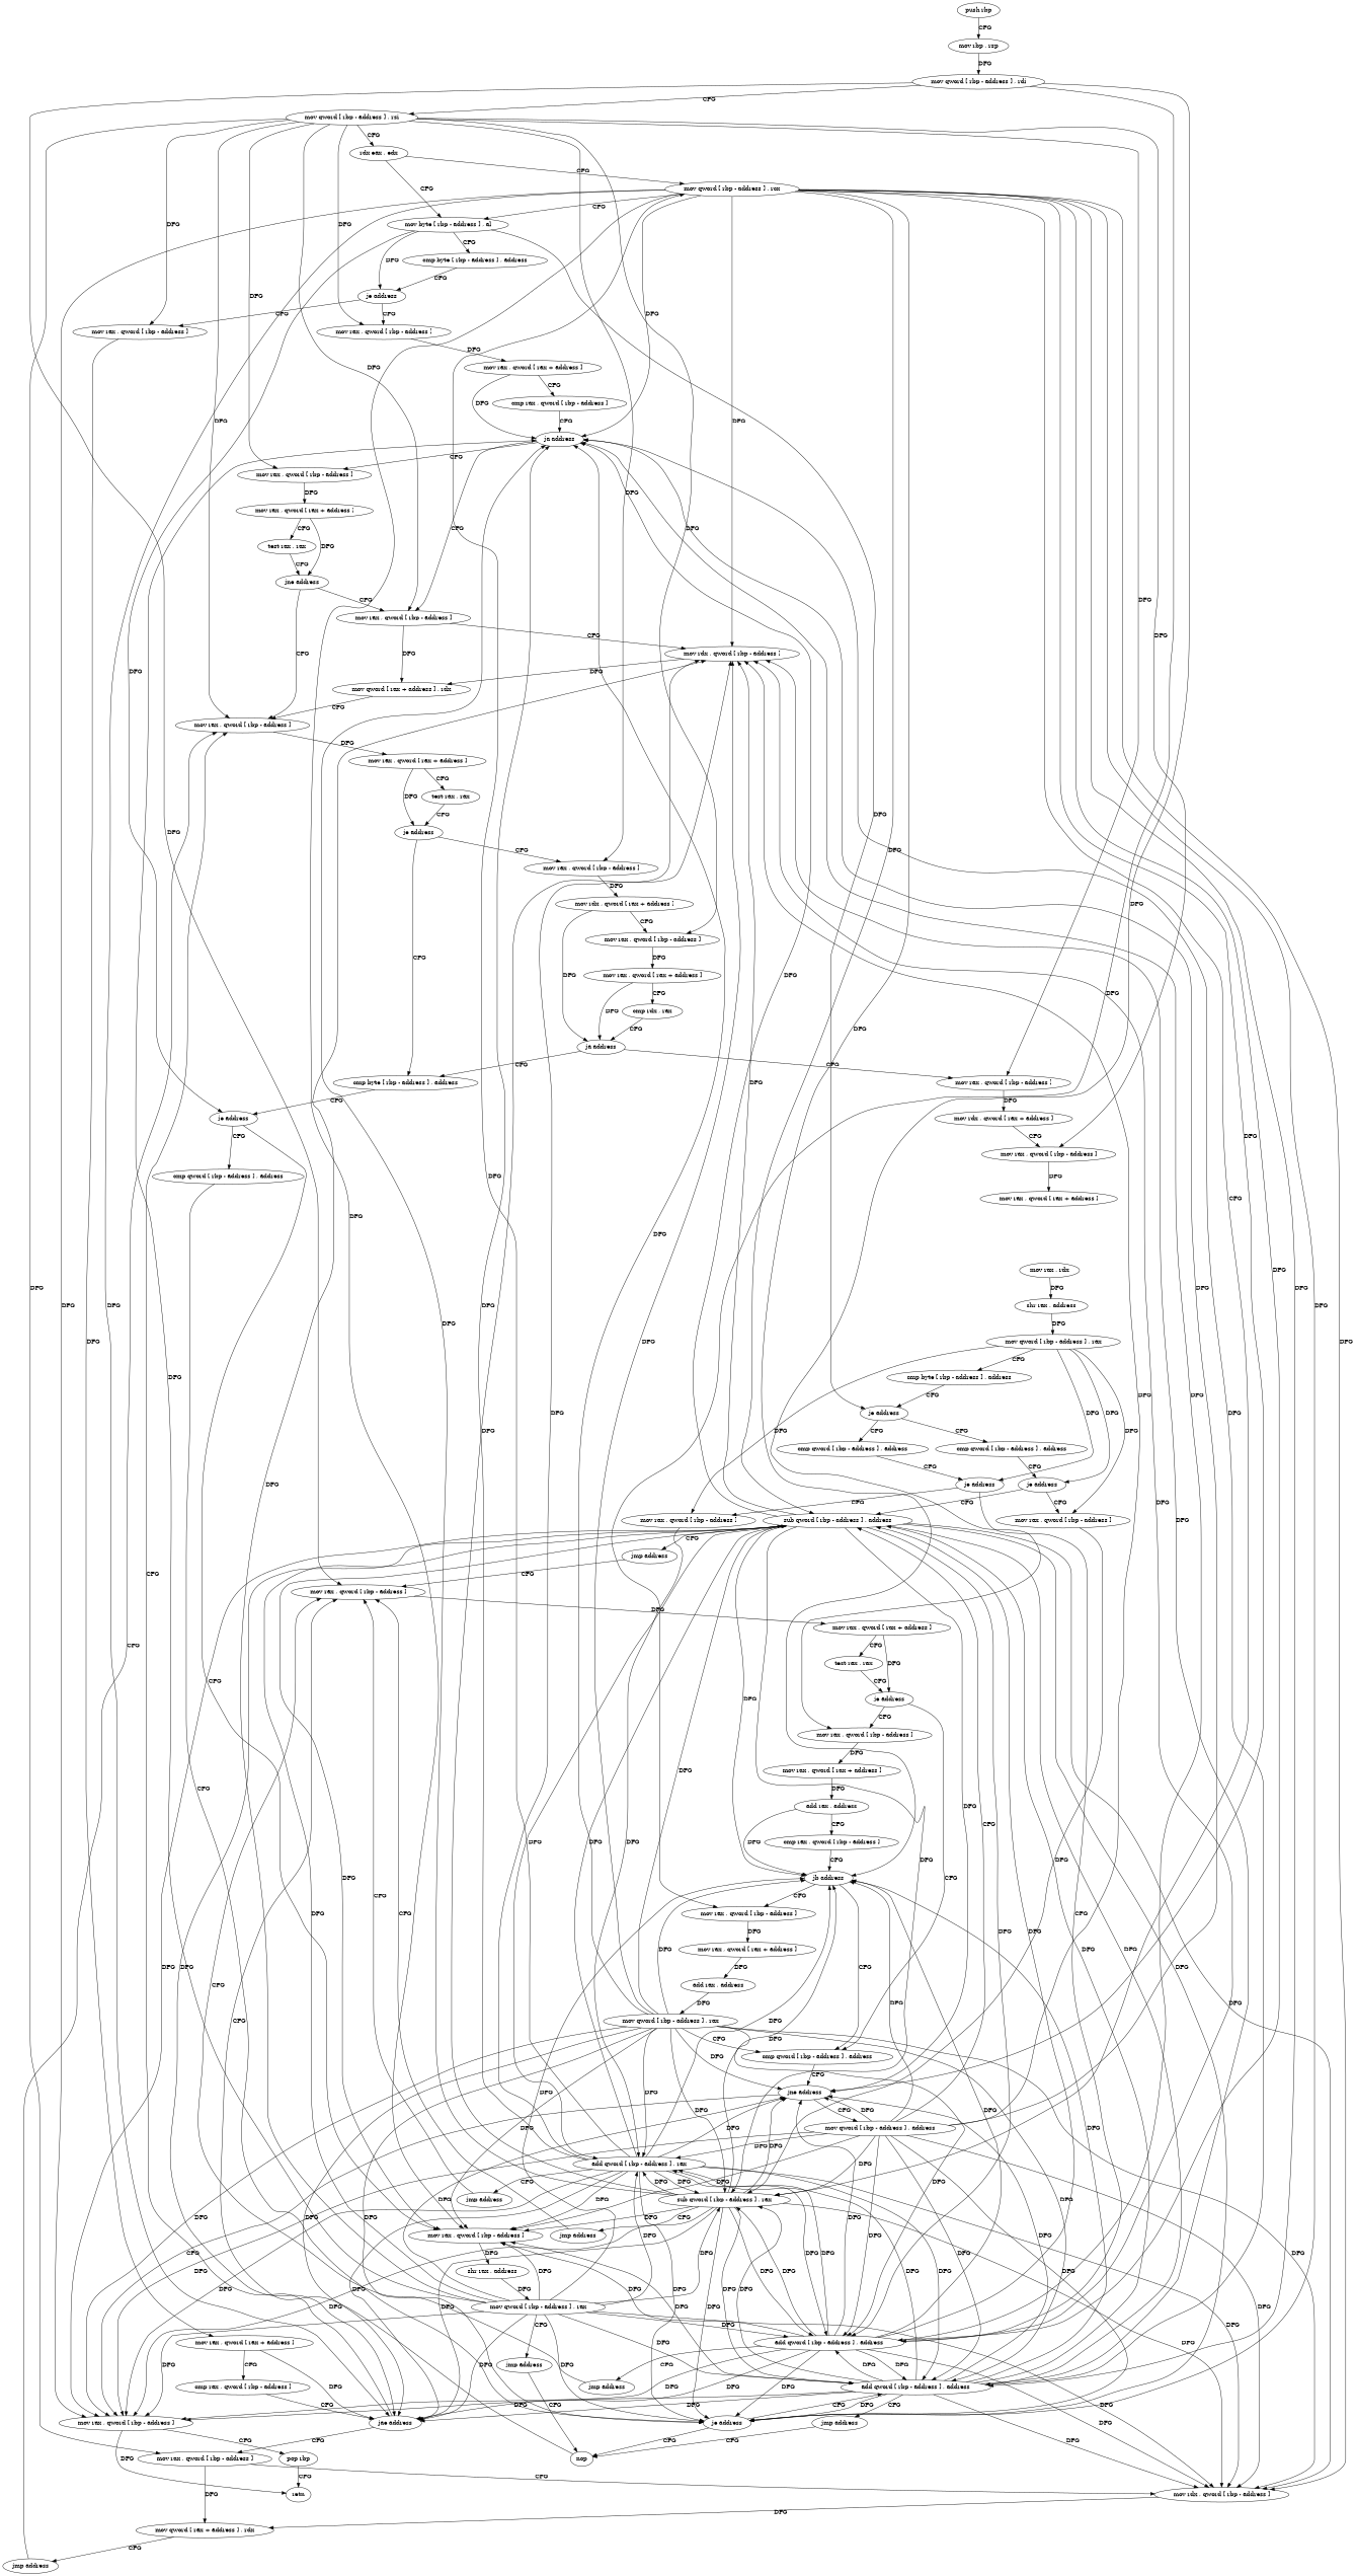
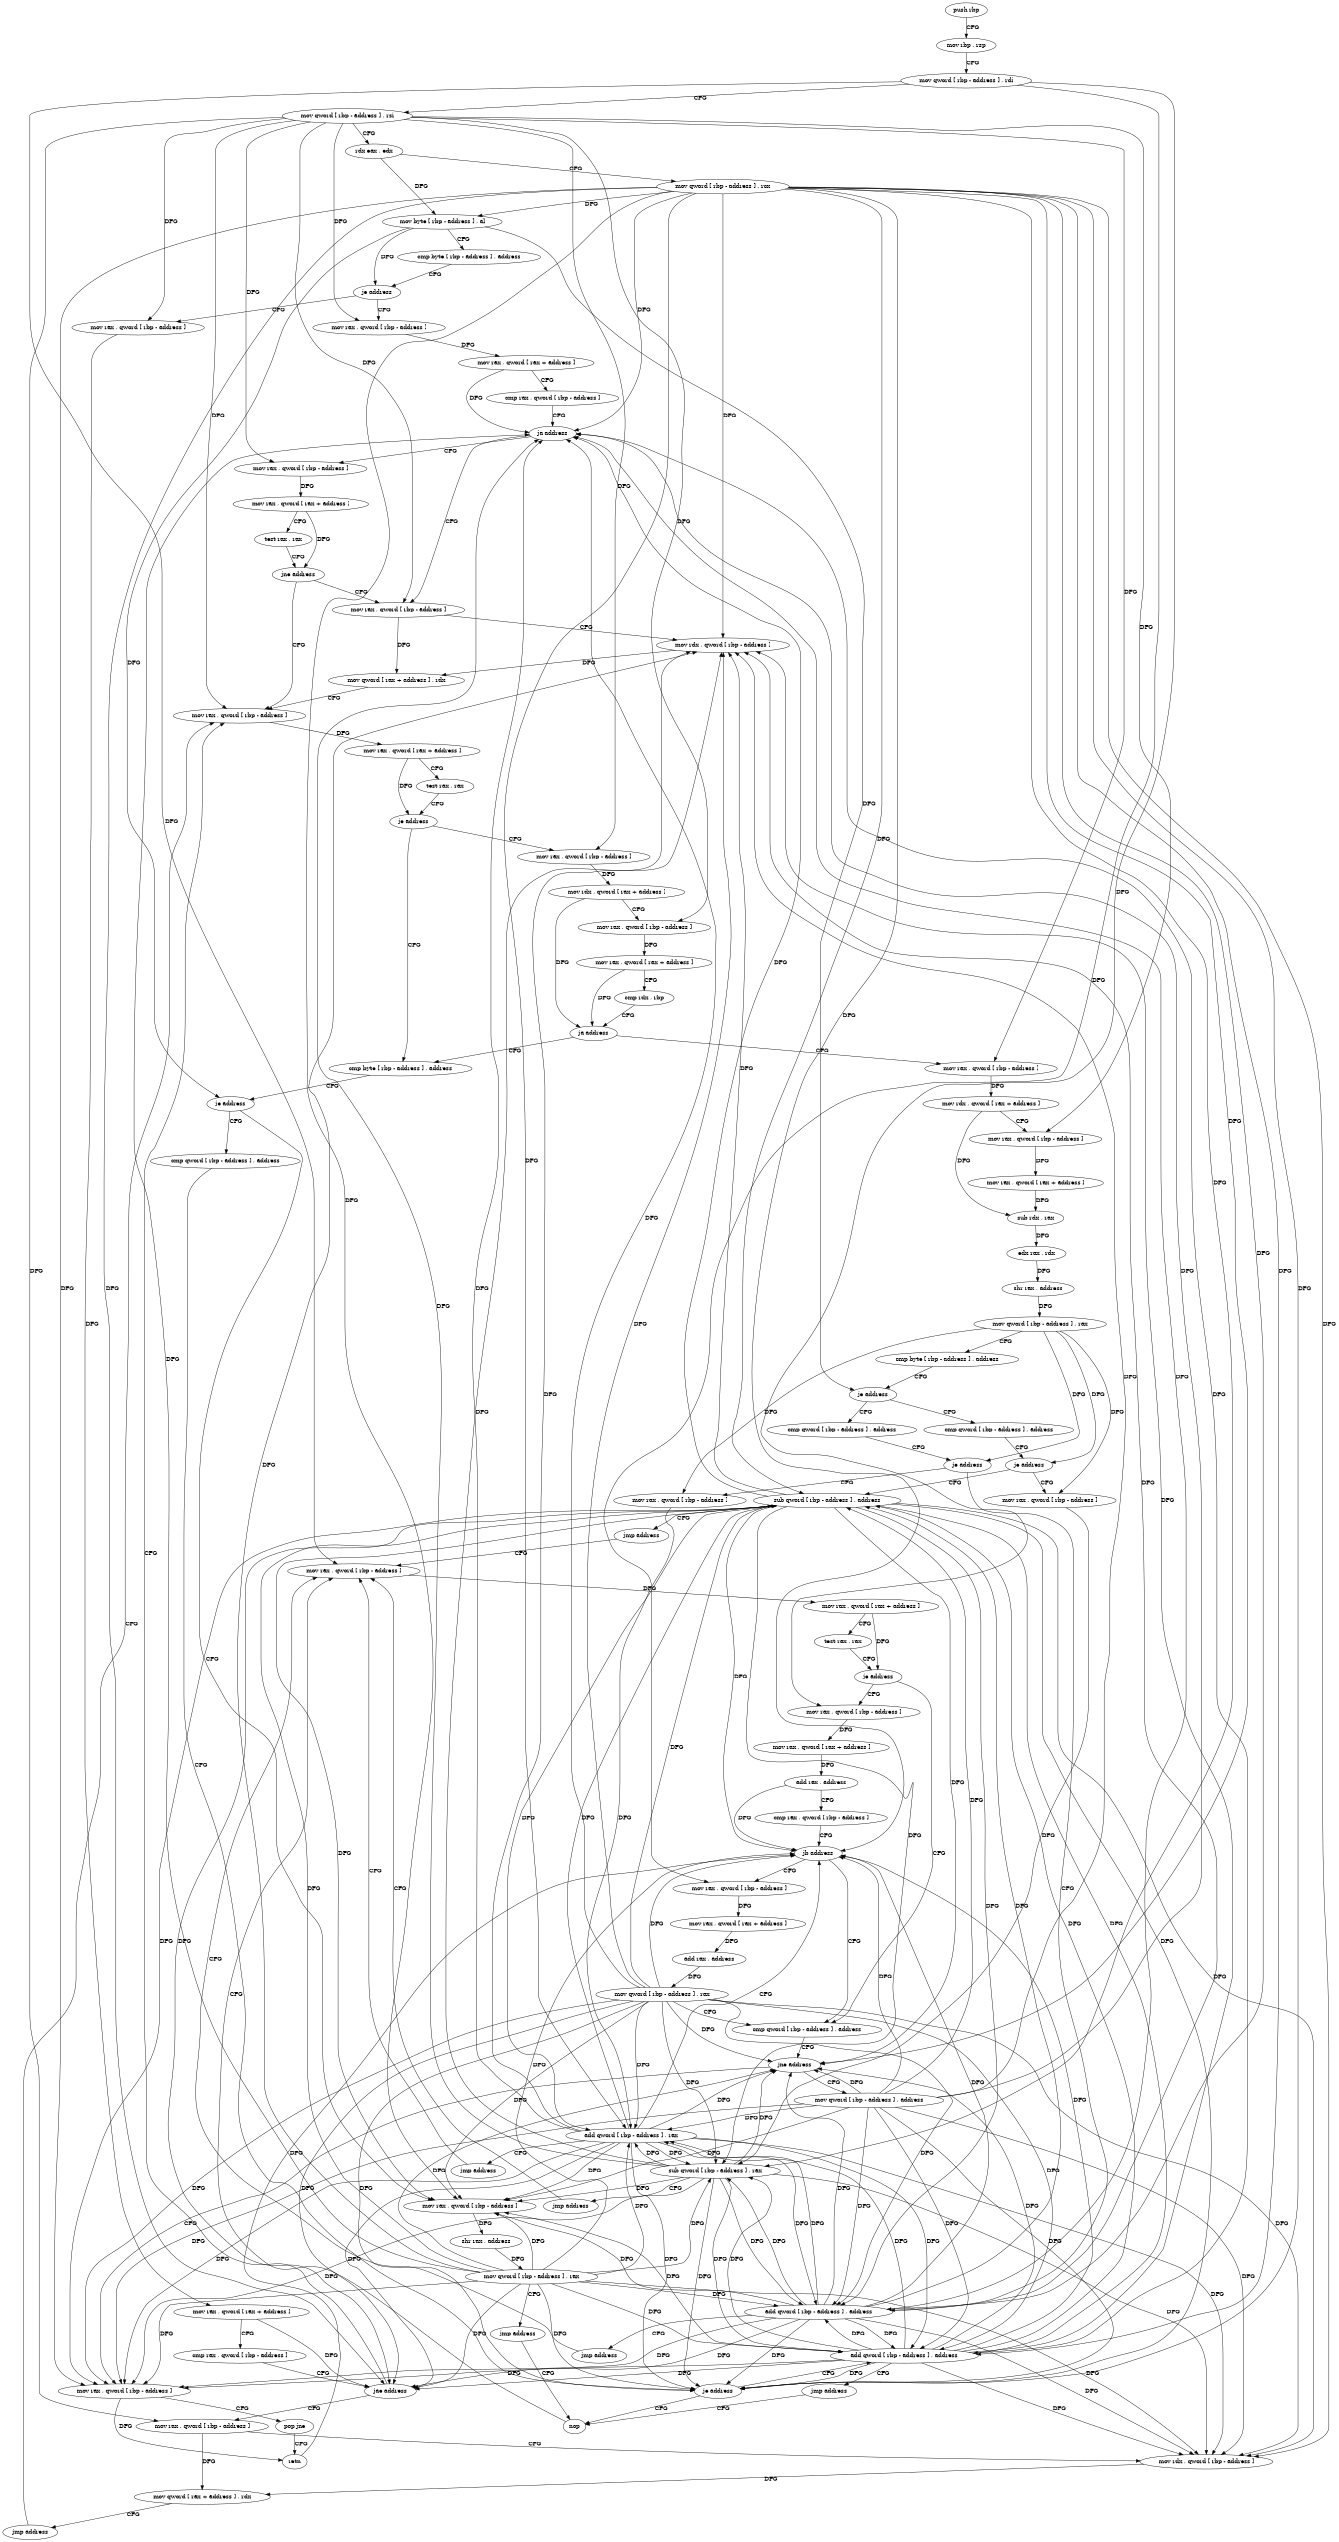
  digraph {
    n1 [label="push rbp"]
    n2 [label="mov rbp , rsp"]
    n3 [label="mov qword [ rbp - address ] , rdi"]
    n4 [label="mov qword [ rbp - address ] , rsi"]
    n5 [label="mov rax , qword [ rbp - address ]"]
    n6 [label="mov rax , qword [ rbp - address ]"]
    n7 [label="mov rax , qword [ rbp - address ]"]
    n8 [label="rdx eax , edx"]
    n9 [label="mov rax , qword [ rbp - address ]"]
    n10 [label="mov rax , qword [ rbp - address ]"]
    n11 [label="mov rax , qword [ rbp - address ]"]
    n12 [label="mov rax , qword [ rbp - address ]"]
    n13 [label="mov rax , qword [ rbp - address ]"]
    n14 [label="mov rax , qword [ rbp - address ]"]
    n15 [label="mov rax , qword [ rbp - address ]"]
    n16 [label="mov rax , qword [ rbp - address ]"]
    n17 [label="mov rax , qword [ rbp - address ]"]
    n18 [label="mov rax , qword [ rbp - address ]"]
    n19 [label="mov rax , qword [ rax + address ]"]
    n20 [label="mov rax , qword [ rax + address ]"]
    n21 [label="mov rax , qword [ rax + address ]"]
    n22 [label="mov qword [ rbp - address ] , rcx"]
    n23 [label="mov byte [ rbp - address ] , al"]
    n24 [label="mov rax , qword [ rax + address ]"]
    n25 [label="mov rax , qword [ rax + address ]"]
    n26 [label="mov rdx , qword [ rbp - address ]"]
    n27 [label="mov qword [ rax + address ] , rdx"]
    n28 [label="mov rax , qword [ rax + address ]"]
    n29 [label="mov rax , qword [ rax + address ]"]
    n30 [label="mov rdx , qword [ rbp - address ]"]
    n31 [label="mov qword [ rax + address ] , rdx"]
    n32 [label="mov rdx , qword [ rax + address ]"]
    n33 [label="mov rax , qword [ rax + address ]"]
    n34 [label="mov rdx , qword [ rax + address ]"]
    n35 [label="mov rax , qword [ rax + address ]"]
    n36 [label="ja address"]
    n37 [label="jae address"]
    n38 [label="mov rax , qword [ rbp - address ]"]
    n39 [label="je address"]
    n40 [label="add qword [ rbp - address ] , address"]
    n41 [label="sub qword [ rbp - address ] , address"]
    n42 [label="add qword [ rbp - address ] , address"]
    n43 [label="jne address"]
    n44 [label="mov rax , qword [ rbp - address ]"]
    n45 [label="jb address"]
    n46 [label="sub qword [ rbp - address ] , rax"]
    n47 [label="add qword [ rbp - address ] , rax"]
    n48 [label="cmp byte [ rbp - address ] , address"]
    n49 [label="je address"]
    n50 [label="je address"]
    n51 [label="je address"]
    n52 [label="shr rax , address"]
    n53 [label=nop]
    n54 [label="jmp address"]
    n55 [label="jmp address"]
    n56 [label="jmp address"]
    n57 [label="mov qword [ rbp - address ] , address"]
-   n58 [label="pop rbp"]
+   n58 [label="pop jne"]
    n59 [label=retn]
    n60 [label="cmp qword [ rbp - address ] , address"]
    n61 [label="jmp address"]
    n62 [label="jmp address"]
    n63 [label="cmp qword [ rbp - address ] , address"]
    n64 [label="cmp qword [ rbp - address ] , address"]
    n65 [label="cmp qword [ rbp - address ] , address"]
    n66 [label="cmp rax , qword [ rbp - address ]"]
    n67 [label="cmp rax , qword [ rbp - address ]"]
    n68 [label="test rax , rax"]
    n69 [label="jne address"]
    n70 [label="test rax , rax"]
    n71 [label="je address"]
    n72 [label="jmp address"]
    n73 [label="cmp byte [ rbp - address ] , address"]
    n74 [label="ja address"]
    n75 [label="mov qword [ rbp - address ] , rax"]
-   n76 [label="cmp rdx , rax"]
+   n76 [label="cmp rdx , rbp"]
+   n77 [label="sub rdx , rax"]
    n78 [label="jmp address"]
-   n79 [label="mov rax , rdx"]
+   n79 [label="edx rax , rdx"]
    n80 [label="shr rax , address"]
    n81 [label="mov qword [ rbp - address ] , rax"]
    n82 [label="cmp byte [ rbp - address ] , address"]
    n83 [label="je address"]
    n84 [label="mov rax , qword [ rbp - address ]"]
    n85 [label="je address"]
    n86 [label="mov rax , qword [ rbp - address ]"]
    n87 [label="test rax , rax"]
    n88 [label="je address"]
    n89 [label="add rax , address"]
    n90 [label="cmp rax , qword [ rbp - address ]"]
    n91 [label="add rax , address"]
    n92 [label="mov qword [ rbp - address ] , rax"]
    n1 -> n2 [label=CFG]
-   n2 -> n3 [label=DFG]
+   n2 -> n3 [label=CFG]
    n3 -> n4 [label=CFG]
    n3 -> n5 [label=DFG]
    n3 -> n6 [label=DFG]
    n3 -> n7 [label=DFG]
    n4 -> n8 [label=CFG]
    n4 -> n9 [label=DFG]
    n4 -> n10 [label=DFG]
    n4 -> n11 [label=DFG]
    n4 -> n12 [label=DFG]
    n4 -> n13 [label=DFG]
    n4 -> n14 [label=DFG]
    n4 -> n15 [label=DFG]
    n4 -> n16 [label=DFG]
    n4 -> n17 [label=DFG]
    n4 -> n18 [label=DFG]
    n5 -> n19 [label=DFG]
    n6 -> n20 [label=DFG]
    n7 -> n21 [label=DFG]
    n8 -> n22 [label=CFG]
-   n8 -> n23 [label=CFG]
+   n8 -> n23 [label=DFG]
    n9 -> n24 [label=DFG]
    n10 -> n25 [label=DFG]
    n11 -> n26 [label=CFG]
    n11 -> n27 [label=DFG]
    n12 -> n28 [label=DFG]
    n13 -> n29 [label=DFG]
    n14 -> n30 [label=CFG]
    n14 -> n31 [label=DFG]
    n15 -> n32 [label=DFG]
    n16 -> n33 [label=DFG]
    n17 -> n34 [label=DFG]
    n18 -> n35 [label=DFG]
    n19 -> n87 [label=CFG]
    n19 -> n88 [label=DFG]
    n20 -> n89 [label=DFG]
    n21 -> n91 [label=DFG]
-   n22 -> n23 [label=CFG]
+   n22 -> n23 [label=DFG]
    n22 -> n26 [label=DFG]
    n22 -> n30 [label=DFG]
    n22 -> n36 [label=DFG]
    n22 -> n37 [label=DFG]
    n22 -> n38 [label=DFG]
    n22 -> n39 [label=DFG]
    n22 -> n40 [label=DFG]
    n22 -> n41 [label=DFG]
    n22 -> n42 [label=DFG]
    n22 -> n43 [label=DFG]
    n22 -> n44 [label=DFG]
    n22 -> n45 [label=DFG]
-   n22 -> n46 [label=CFG]
-   n47 -> n22 [label=DFG]
+   n22 -> n46 [label=DFG]
+   n22 -> n47 [label=DFG]
    n23 -> n48 [label=CFG]
    n23 -> n49 [label=DFG]
    n23 -> n50 [label=DFG]
    n23 -> n51 [label=DFG]
    n24 -> n36 [label=DFG]
    n24 -> n66 [label=CFG]
    n25 -> n37 [label=DFG]
    n25 -> n67 [label=CFG]
    n26 -> n27 [label=DFG]
    n27 -> n13 [label=CFG]
    n28 -> n68 [label=CFG]
    n28 -> n69 [label=DFG]
    n29 -> n70 [label=CFG]
    n29 -> n71 [label=DFG]
    n30 -> n31 [label=DFG]
    n31 -> n72 [label=CFG]
    n32 -> n16 [label=CFG]
    n32 -> n74 [label=DFG]
    n33 -> n74 [label=DFG]
    n33 -> n76 [label=CFG]
    n34 -> n18 [label=CFG]
+   n34 -> n77 [label=DFG]
+   n35 -> n77 [label=DFG]
    n36 -> n11 [label=CFG]
    n36 -> n12 [label=CFG]
    n37 -> n13 [label=CFG]
    n37 -> n14 [label=CFG]
    n38 -> n52 [label=DFG]
    n39 -> n40 [label=CFG]
    n39 -> n53 [label=CFG]
    n40 -> n26 [label=DFG]
    n40 -> n30 [label=DFG]
    n40 -> n36 [label=DFG]
    n40 -> n37 [label=DFG]
    n40 -> n38 [label=DFG]
    n40 -> n39 [label=DFG]
    n40 -> n41 [label=DFG]
    n40 -> n42 [label=DFG]
    n40 -> n43 [label=DFG]
    n40 -> n44 [label=DFG]
    n40 -> n45 [label=DFG]
    n40 -> n46 [label=DFG]
    n40 -> n47 [label=DFG]
    n40 -> n54 [label=CFG]
    n41 -> n26 [label=DFG]
    n41 -> n30 [label=DFG]
    n41 -> n36 [label=DFG]
    n41 -> n37 [label=DFG]
    n41 -> n38 [label=DFG]
    n41 -> n39 [label=DFG]
    n41 -> n40 [label=DFG]
    n41 -> n42 [label=DFG]
    n41 -> n43 [label=DFG]
    n41 -> n44 [label=DFG]
    n41 -> n45 [label=DFG]
    n41 -> n46 [label=DFG]
    n41 -> n47 [label=DFG]
    n41 -> n55 [label=CFG]
    n42 -> n26 [label=DFG]
    n42 -> n30 [label=DFG]
    n42 -> n36 [label=DFG]
    n42 -> n37 [label=DFG]
    n42 -> n38 [label=DFG]
    n42 -> n39 [label=DFG]
    n42 -> n40 [label=DFG]
    n42 -> n41 [label=DFG]
    n42 -> n43 [label=DFG]
    n42 -> n44 [label=DFG]
    n42 -> n45 [label=DFG]
    n42 -> n46 [label=DFG]
    n42 -> n47 [label=DFG]
    n42 -> n56 [label=CFG]
    n43 -> n44 [label=CFG]
    n43 -> n57 [label=CFG]
    n44 -> n58 [label=CFG]
    n44 -> n59 [label=DFG]
    n45 -> n7 [label=CFG]
    n45 -> n60 [label=CFG]
    n46 -> n26 [label=DFG]
    n46 -> n30 [label=DFG]
    n46 -> n36 [label=DFG]
-   n46 -> n37 [label=DFG]
    n46 -> n38 [label=DFG]
    n46 -> n39 [label=DFG]
    n46 -> n40 [label=DFG]
    n46 -> n42 [label=DFG]
    n46 -> n43 [label=DFG]
    n46 -> n44 [label=DFG]
-   n46 -> n45 [label=DFG]
+   n59 -> n45 [label=DFG]
    n46 -> n47 [label=DFG]
    n46 -> n61 [label=CFG]
    n47 -> n26 [label=DFG]
    n47 -> n30 [label=DFG]
    n47 -> n36 [label=DFG]
    n47 -> n37 [label=DFG]
    n47 -> n38 [label=DFG]
    n47 -> n39 [label=DFG]
    n47 -> n40 [label=DFG]
    n47 -> n41 [label=DFG]
    n47 -> n42 [label=DFG]
    n47 -> n43 [label=DFG]
    n47 -> n44 [label=DFG]
-   n47 -> n45 [label=DFG]
+   n47 -> n45 [label=CFG]
    n47 -> n46 [label=DFG]
    n47 -> n62 [label=CFG]
    n48 -> n49 [label=CFG]
    n49 -> n9 [label=CFG]
    n49 -> n10 [label=CFG]
    n50 -> n38 [label=CFG]
    n50 -> n63 [label=CFG]
    n51 -> n64 [label=CFG]
    n51 -> n65 [label=CFG]
    n52 -> n75 [label=DFG]
    n53 -> n5 [label=CFG]
    n54 -> n53 [label=CFG]
    n55 -> n5 [label=CFG]
    n56 -> n5 [label=CFG]
    n57 -> n26 [label=DFG]
    n57 -> n30 [label=DFG]
    n57 -> n36 [label=DFG]
    n57 -> n38 [label=DFG]
    n57 -> n39 [label=DFG]
    n57 -> n40 [label=DFG]
-   n57 -> n41 [label=CFG]
+   n57 -> n41 [label=DFG]
    n57 -> n42 [label=DFG]
    n57 -> n43 [label=DFG]
    n57 -> n44 [label=DFG]
    n57 -> n45 [label=DFG]
-   n57 -> n46 [label=DFG]
    n57 -> n47 [label=DFG]
    n58 -> n59 [label=CFG]
    n60 -> n43 [label=CFG]
    n61 -> n5 [label=CFG]
    n62 -> n5 [label=CFG]
    n63 -> n39 [label=CFG]
    n64 -> n83 [label=CFG]
    n65 -> n85 [label=CFG]
    n66 -> n36 [label=CFG]
    n67 -> n37 [label=CFG]
    n68 -> n69 [label=CFG]
    n69 -> n11 [label=CFG]
    n69 -> n13 [label=CFG]
    n70 -> n71 [label=CFG]
    n71 -> n15 [label=CFG]
    n71 -> n73 [label=CFG]
    n72 -> n13 [label=CFG]
    n73 -> n50 [label=CFG]
    n74 -> n17 [label=CFG]
    n74 -> n73 [label=CFG]
    n75 -> n26 [label=DFG]
    n75 -> n30 [label=DFG]
    n75 -> n36 [label=DFG]
    n75 -> n37 [label=DFG]
    n75 -> n38 [label=DFG]
    n75 -> n39 [label=DFG]
    n75 -> n40 [label=DFG]
    n75 -> n41 [label=DFG]
    n75 -> n42 [label=DFG]
    n75 -> n43 [label=DFG]
    n75 -> n44 [label=DFG]
    n75 -> n45 [label=DFG]
    n75 -> n46 [label=DFG]
    n75 -> n47 [label=DFG]
    n75 -> n78 [label=CFG]
    n76 -> n74 [label=CFG]
+   n77 -> n79 [label=DFG]
    n78 -> n53 [label=CFG]
    n79 -> n80 [label=DFG]
    n80 -> n81 [label=DFG]
    n81 -> n82 [label=CFG]
    n81 -> n83 [label=DFG]
    n81 -> n84 [label=DFG]
    n81 -> n85 [label=DFG]
    n81 -> n86 [label=DFG]
    n82 -> n51 [label=CFG]
    n83 -> n41 [label=CFG]
    n83 -> n84 [label=CFG]
    n84 -> n46 [label=DFG]
    n85 -> n42 [label=CFG]
    n85 -> n86 [label=CFG]
    n86 -> n47 [label=DFG]
    n87 -> n88 [label=CFG]
    n88 -> n6 [label=CFG]
    n88 -> n60 [label=CFG]
    n89 -> n45 [label=DFG]
    n89 -> n90 [label=CFG]
    n90 -> n45 [label=CFG]
    n91 -> n92 [label=DFG]
    n92 -> n26 [label=DFG]
    n92 -> n30 [label=DFG]
    n92 -> n36 [label=DFG]
    n92 -> n37 [label=DFG]
    n92 -> n38 [label=DFG]
    n92 -> n39 [label=DFG]
    n92 -> n40 [label=DFG]
    n92 -> n41 [label=DFG]
    n92 -> n42 [label=DFG]
    n92 -> n43 [label=DFG]
    n92 -> n44 [label=DFG]
    n92 -> n45 [label=DFG]
    n92 -> n46 [label=DFG]
    n92 -> n47 [label=DFG]
    n92 -> n60 [label=CFG]
  }
